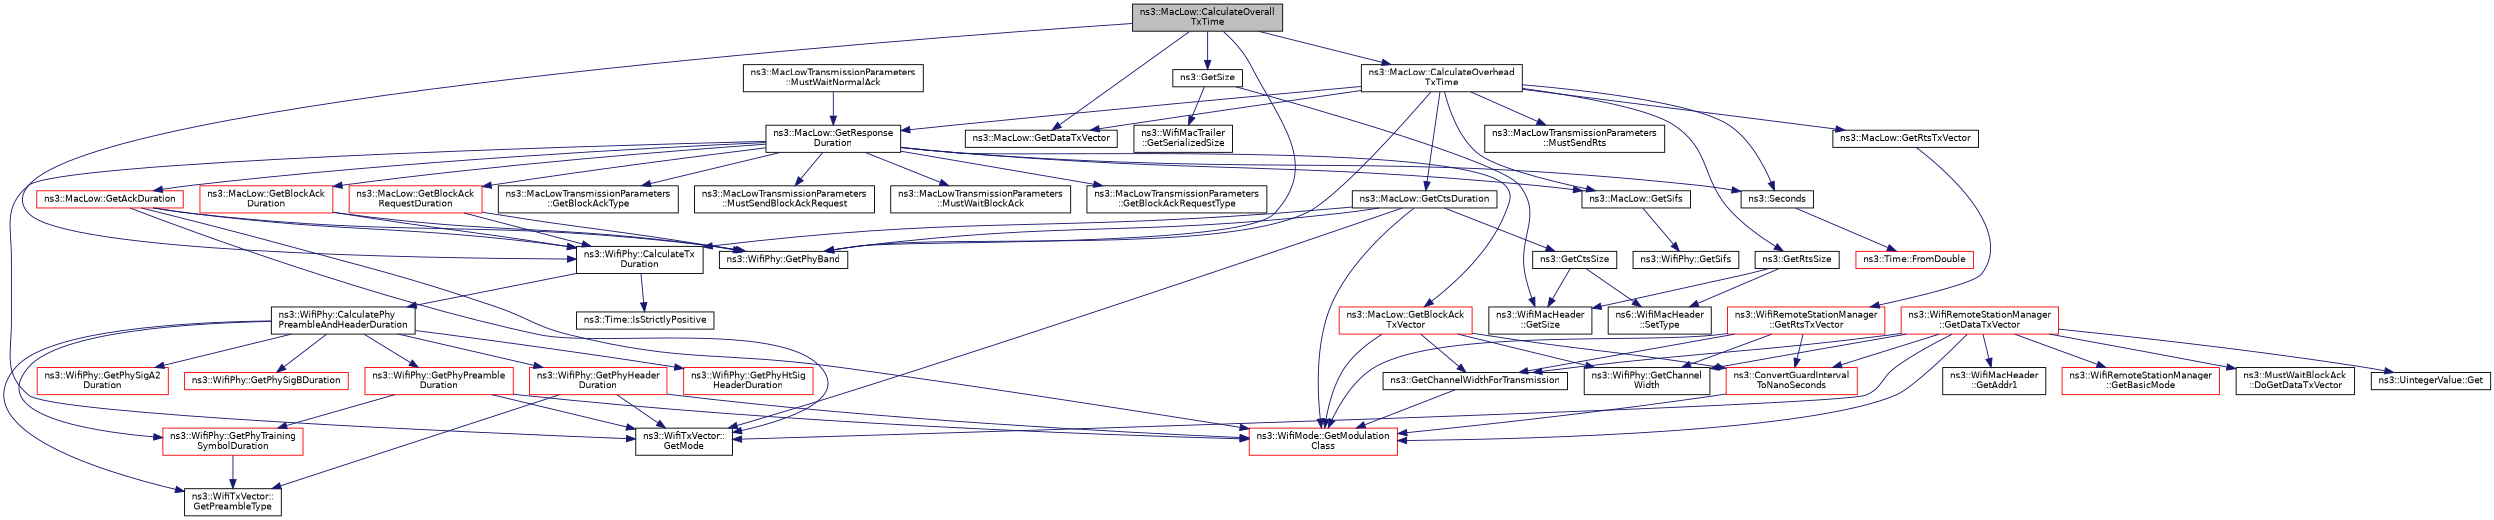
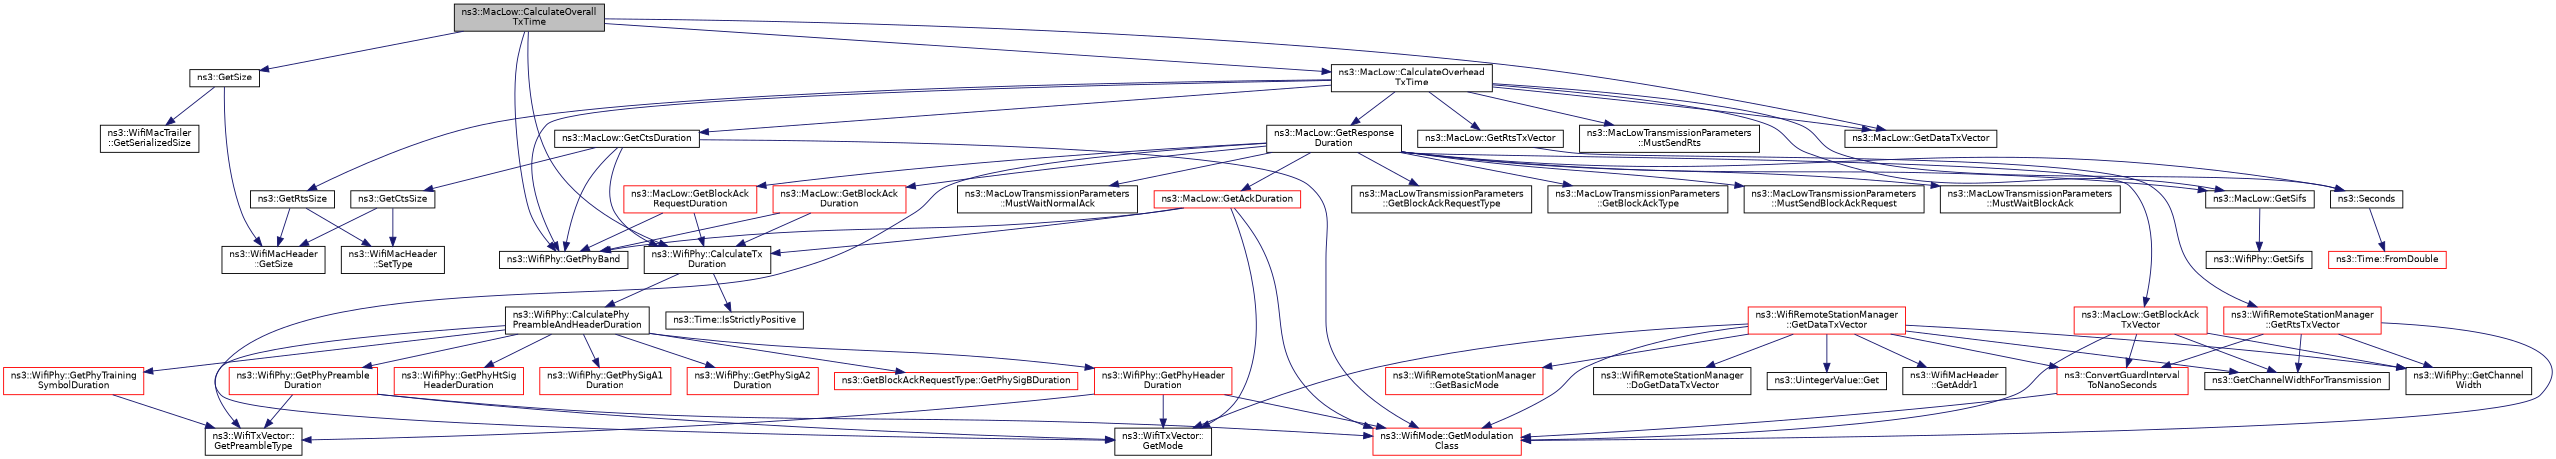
  digraph {
    rankdir=TB
    node [color=black fillcolor=white fontname=Helvetica fontsize=10 shape=record style=filled]
    edge [color=midnightblue fontname=Helvetica fontsize=10 labelfontname=Helvetica labelfontsize=10 style=solid]
    n1 [fillcolor=grey75 fontcolor=black height=0.2 label="ns3::MacLow::CalculateOverall\lTxTime" width=0.4]
    n2 [height=0.2 label="ns3::MacLow::CalculateOverhead\lTxTime" width=0.4]
    n3 [height=0.2 label="ns3::WifiPhy::CalculateTx\lDuration" width=0.4]
    n4 [height=0.2 label="ns3::WifiPhy::GetPhyBand" width=0.4]
    n5 [height=0.2 label="ns3::MacLow::GetDataTxVector" width=0.4]
    n6 [height=0.2 label="ns3::GetSize" width=0.4]
    n7 [height=0.2 label="ns3::MacLow::GetCtsDuration" width=0.4]
    n8 [height=0.2 label="ns3::MacLow::GetResponse\lDuration" width=0.4]
    n9 [height=0.2 label="ns3::MacLow::GetSifs" width=0.4]
    n10 [height=0.2 label="ns3::Seconds" width=0.4]
    n11 [height=0.2 label="ns3::GetRtsSize" width=0.4]
    n12 [height=0.2 label="ns3::MacLow::GetRtsTxVector" width=0.4]
    n13 [height=0.2 label="ns3::MacLowTransmissionParameters\l::MustSendRts" width=0.4]
    n14 [height=0.2 label="ns3::WifiPhy::CalculatePhy\lPreambleAndHeaderDuration" width=0.4]
    n15 [height=0.2 label="ns3::Time::IsStrictlyPositive" width=0.4]
    n16 [height=0.2 label="ns3::WifiMacHeader\l::GetSize" width=0.4]
    n17 [height=0.2 label="ns3::WifiMacTrailer\l::GetSerializedSize" width=0.4]
    n18 [height=0.2 label="ns3::WifiTxVector::\lGetMode" width=0.4]
    n19 [color=red height=0.2 label="ns3::WifiMode::GetModulation\lClass" width=0.4]
    n20 [height=0.2 label="ns3::GetCtsSize" width=0.4]
    n21 [color=red height=0.2 label="ns3::MacLow::GetAckDuration" width=0.4]
    n22 [color=red height=0.2 label="ns3::MacLow::GetBlockAck\lDuration" width=0.4]
    n23 [color=red height=0.2 label="ns3::MacLow::GetBlockAck\lRequestDuration" width=0.4]
    n24 [height=0.2 label="ns3::MacLowTransmissionParameters\l::GetBlockAckRequestType" width=0.4]
    n25 [color=red height=0.2 label="ns3::MacLow::GetBlockAck\lTxVector" width=0.4]
    n26 [height=0.2 label="ns3::MacLowTransmissionParameters\l::GetBlockAckType" width=0.4]
    n27 [height=0.2 label="ns3::MacLowTransmissionParameters\l::MustSendBlockAckRequest" width=0.4]
    n28 [height=0.2 label="ns3::MacLowTransmissionParameters\l::MustWaitBlockAck" width=0.4]
    n29 [height=0.2 label="ns3::MacLowTransmissionParameters\l::MustWaitNormalAck" width=0.4]
    n30 [height=0.2 label="ns3::WifiPhy::GetSifs" width=0.4]
    n31 [color=red height=0.2 label="ns3::Time::FromDouble" width=0.4]
-   n32 [height=0.2 label="ns6::WifiMacHeader\l::SetType" width=0.4]
+   n32 [height=0.2 label="ns3::WifiMacHeader\l::SetType" width=0.4]
    n33 [color=red height=0.2 label="ns3::WifiRemoteStationManager\l::GetRtsTxVector" width=0.4]
    n34 [color=red height=0.2 label="ns3::WifiPhy::GetPhyHeader\lDuration" width=0.4]
    n35 [height=0.2 label="ns3::WifiTxVector::\lGetPreambleType" width=0.4]
    n36 [color=red height=0.2 label="ns3::WifiPhy::GetPhyHtSig\lHeaderDuration" width=0.4]
    n37 [color=red height=0.2 label="ns3::WifiPhy::GetPhyPreamble\lDuration" width=0.4]
+   n38 [color=red height=0.2 label="ns3::WifiPhy::GetPhySigA1\lDuration" width=0.4]
    n39 [color=red height=0.2 label="ns3::WifiPhy::GetPhySigA2\lDuration" width=0.4]
-   n40 [color=red height=0.2 label="ns3::WifiPhy::GetPhySigBDuration" width=0.4]
+   n40 [color=red height=0.2 label="ns3::GetBlockAckRequestType::GetPhySigBDuration" width=0.4]
    n41 [color=red height=0.2 label="ns3::WifiPhy::GetPhyTraining\lSymbolDuration" width=0.4]
    n42 [color=red height=0.2 label="ns3::WifiRemoteStationManager\l::GetDataTxVector" width=0.4]
    n43 [color=red height=0.2 label="ns3::ConvertGuardInterval\lToNanoSeconds" width=0.4]
-   n44 [height=0.2 label="ns3::MustWaitBlockAck\l::DoGetDataTxVector" width=0.4]
+   n44 [height=0.2 label="ns3::WifiRemoteStationManager\l::DoGetDataTxVector" width=0.4]
    n45 [height=0.2 label="ns3::UintegerValue::Get" width=0.4]
    n46 [height=0.2 label="ns3::WifiMacHeader\l::GetAddr1" width=0.4]
    n47 [color=red height=0.2 label="ns3::WifiRemoteStationManager\l::GetBasicMode" width=0.4]
    n48 [height=0.2 label="ns3::WifiPhy::GetChannel\lWidth" width=0.4]
    n49 [height=0.2 label="ns3::GetChannelWidthForTransmission" width=0.4]
    n1 -> n2
    n1 -> n3
    n1 -> n4
    n1 -> n5
    n1 -> n6
    n2 -> n4
    n2 -> n5
    n2 -> n7
    n2 -> n8
    n2 -> n9
    n2 -> n10
    n2 -> n11
    n2 -> n12
    n2 -> n13
    n3 -> n14
    n3 -> n15
    n6 -> n16
    n6 -> n17
    n7 -> n3
    n7 -> n4
-   n7 -> n18
    n7 -> n19
    n7 -> n20
    n8 -> n9
    n8 -> n10
    n8 -> n18
    n8 -> n21
    n8 -> n22
    n8 -> n23
    n8 -> n24
    n8 -> n25
    n8 -> n26
    n8 -> n27
    n8 -> n28
-   n29 -> n8
+   n8 -> n29
    n9 -> n30
    n10 -> n31
    n11 -> n16
    n11 -> n32
    n12 -> n33
    n14 -> n34
    n14 -> n35
    n14 -> n36
    n14 -> n37
+   n14 -> n38
    n14 -> n39
    n14 -> n40
    n14 -> n41
    n20 -> n16
    n20 -> n32
    n21 -> n3
    n21 -> n4
    n21 -> n18
    n21 -> n19
    n22 -> n3
    n22 -> n4
    n23 -> n3
    n23 -> n4
    n25 -> n19
    n25 -> n43
    n25 -> n48
    n25 -> n49
    n33 -> n19
    n33 -> n43
    n33 -> n48
    n33 -> n49
    n34 -> n18
    n34 -> n19
    n34 -> n35
    n37 -> n18
    n37 -> n19
-   n37 -> n41
+   n37 -> n35
    n41 -> n35
    n42 -> n18
    n42 -> n19
    n42 -> n43
    n42 -> n44
    n42 -> n45
    n42 -> n46
    n42 -> n47
    n42 -> n48
    n42 -> n49
    n43 -> n19
-   n49 -> n19
  }
